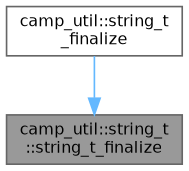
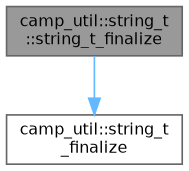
  digraph {
    rankdir=TB
    node [fontname=Helvetica fontsize=10 shape=box style=filled]
    n1 [color=gray40 fillcolor=grey60 fontcolor=black height=0.2 label="camp_util::string_t\l::string_t_finalize" width=0.4]
    n2 [color=grey40 fillcolor=white height=0.2 label="camp_util::string_t\l_finalize" width=0.4]
-   n2 -> n1 [color=steelblue1 fontname=Helvetica fontsize=10 labelfontname=Helvetica labelfontsize=10 style=solid]
+   n1 -> n2 [color=steelblue1 fontname=Helvetica fontsize=10 labelfontname=Helvetica labelfontsize=10 style=solid]
  }
